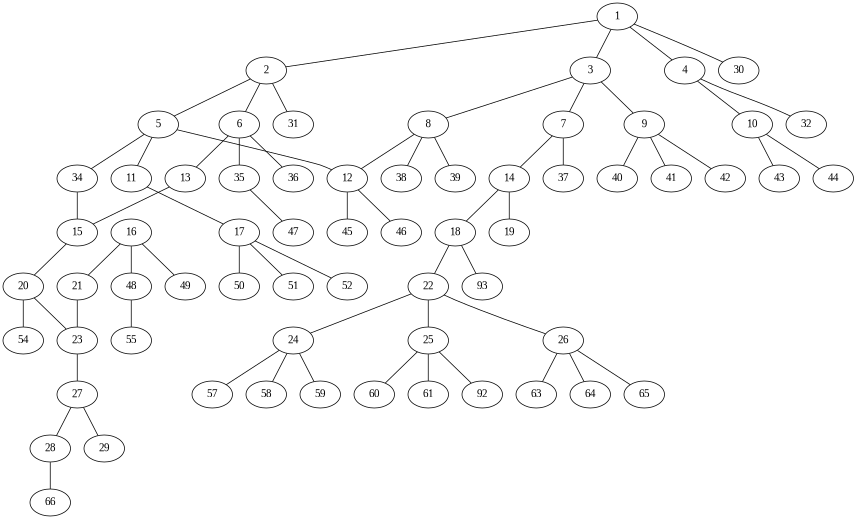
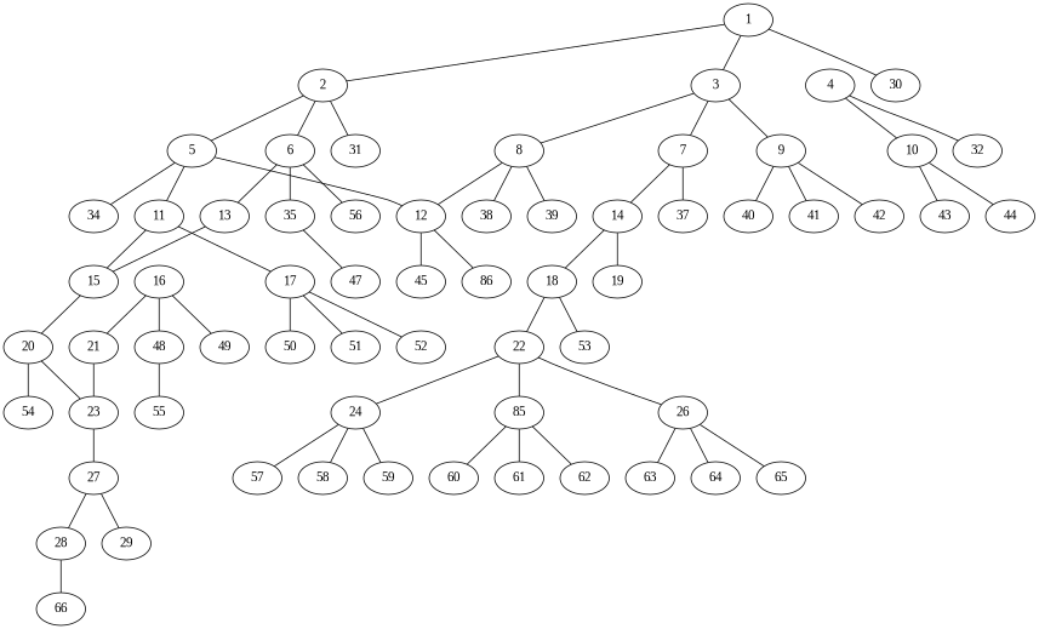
  graph {
    fontname="Liberation Serif"
    node [chem=H fontname="Liberation Serif"]
    edge [fontname="Liberation Serif" valence=1]
    1 [chem=C]
    2 [chem=C]
    3 [chem=C]
    4 [chem=C]
    30
    5 [chem=C]
    6 [chem=C]
    31
    7 [chem=C]
    8 [chem=C]
    9 [chem=C]
    10 [chem=C]
    32
    11 [chem=C]
    12 [chem=C]
    34
    13 [chem=C]
    35
-   36
+   36 [label=56]
    14 [chem=C]
    37
    38
    39
    40
    41
    42
    43
    44
    15 [chem=C]
    17 [chem=C]
    45
-   46
+   46 [label=86]
    47
    18 [chem=N]
    19 [chem=O]
    20 [chem=C]
    16 [chem=C]
    21 [chem=C]
    48
    49
    50
    51
    52
    22 [chem=C]
-   53 [label=93]
+   53
    23 [chem=C]
    54
    55
    24 [chem=C]
-   25 [chem=C]
+   25 [chem=C label=85]
    26 [chem=C]
    27 [chem=C]
    57
    58
    59
    60
    61
-   62 [label=92]
+   62
    63
    64
    65
    28 [chem=O]
    29 [chem=O]
    66
    1 -- 2
    1 -- 3
-   1 -- 4
    1 -- 30
    2 -- 5
    2 -- 6
    2 -- 31
    3 -- 7
    3 -- 8
    3 -- 9
    4 -- 10
    4 -- 32
    5 -- 11
    5 -- 12
    5 -- 34
    6 -- 13
    6 -- 35
    6 -- 36
    7 -- 14
    7 -- 37
    8 -- 12
    8 -- 38
    8 -- 39
    9 -- 40
    9 -- 41
    9 -- 42
    10 -- 43
    10 -- 44
-   34 -- 15
+   11 -- 15
    11 -- 17
    12 -- 45
    12 -- 46
    13 -- 15 [valence=2]
    35 -- 47
    14 -- 18
    14 -- 19 [valence=2]
    15 -- 20
    17 -- 50
    17 -- 51
    17 -- 52
    18 -- 22
    18 -- 53
    20 -- 23 [valence=2]
    20 -- 54
    16 -- 21
    16 -- 48
    16 -- 49
    21 -- 23
    48 -- 55
    22 -- 24
    22 -- 25
    22 -- 26
    23 -- 27
    24 -- 57
    24 -- 58
    24 -- 59
    25 -- 60
    25 -- 61
    25 -- 62
    26 -- 63
    26 -- 64
    26 -- 65
    27 -- 28
    27 -- 29 [valence=2]
    28 -- 66
  }
